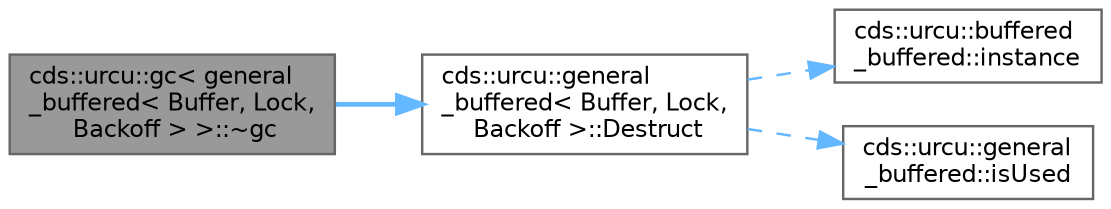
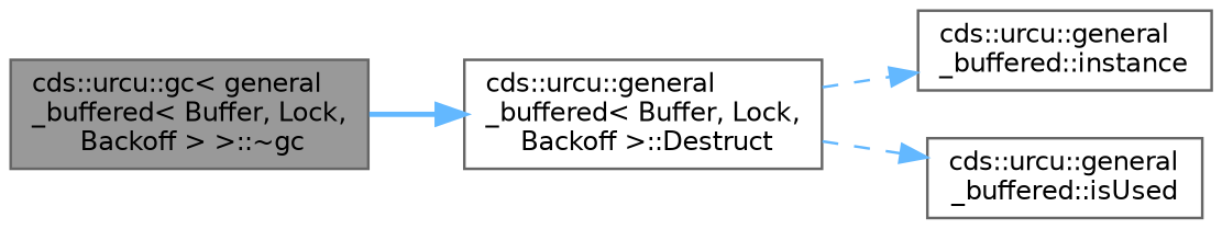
  digraph {
    rankdir=LR
    node [color=grey40 fillcolor=white fontname=Helvetica fontsize=10 shape=box style=filled]
    edge [color=steelblue1 fontname=Helvetica fontsize=10 labelfontname=Helvetica labelfontsize=10 style=dashed]
    n1 [color=gray40 fillcolor=grey60 fontcolor=black height=0.2 label="cds::urcu::gc\< general\l_buffered\< Buffer, Lock,\l Backoff \> \>::~gc" width=0.4]
    n2 [height=0.2 label="cds::urcu::general\l_buffered\< Buffer, Lock,\l Backoff \>::Destruct" width=0.4]
-   n3 [height=0.2 label="cds::urcu::buffered\l_buffered::instance" width=0.4]
+   n3 [height=0.2 label="cds::urcu::general\l_buffered::instance" width=0.4]
    n4 [height=0.2 label="cds::urcu::general\l_buffered::isUsed" width=0.4]
    n1 -> n2 [style=bold]
    n2 -> n3
    n2 -> n4
  }
